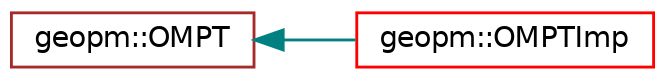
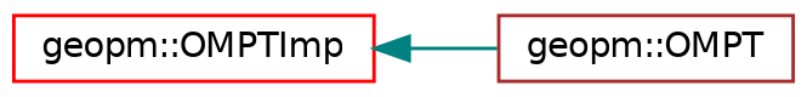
  digraph {
    rankdir=LR
    node [fillcolor=white fontname=Helvetica fontsize=10 shape=record style=filled]
    n1 [color=brown height=0.2 label="geopm::OMPT" width=0.4]
    n2 [color=red height=0.2 label="geopm::OMPTImp" width=0.4]
-   n1 -> n2 [color=teal dir=back fontname=Helvetica fontsize=10 labelfontname=Helvetica labelfontsize=10 style=solid]
+   n2 -> n1 [color=teal dir=back fontname=Helvetica fontsize=10 labelfontname=Helvetica labelfontsize=10 style=solid]
  }
